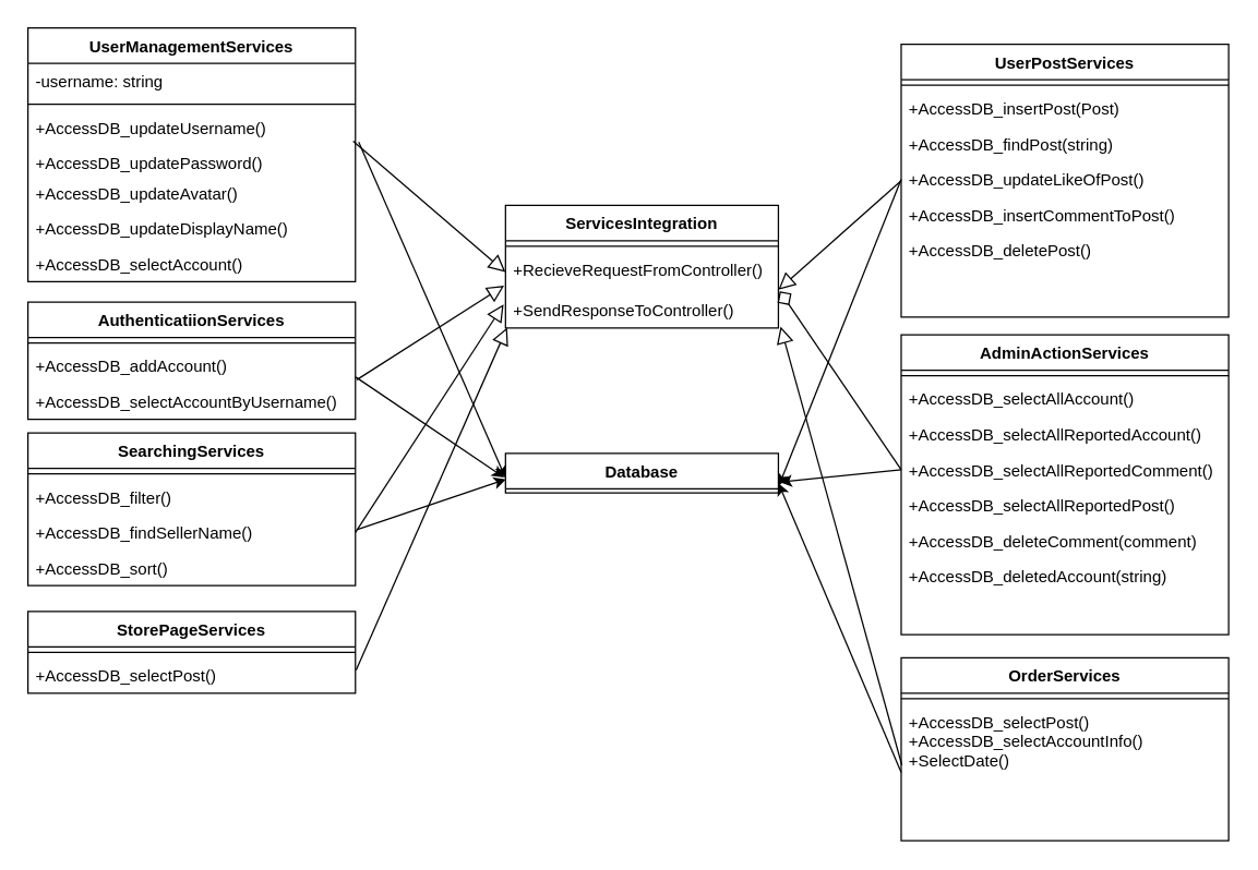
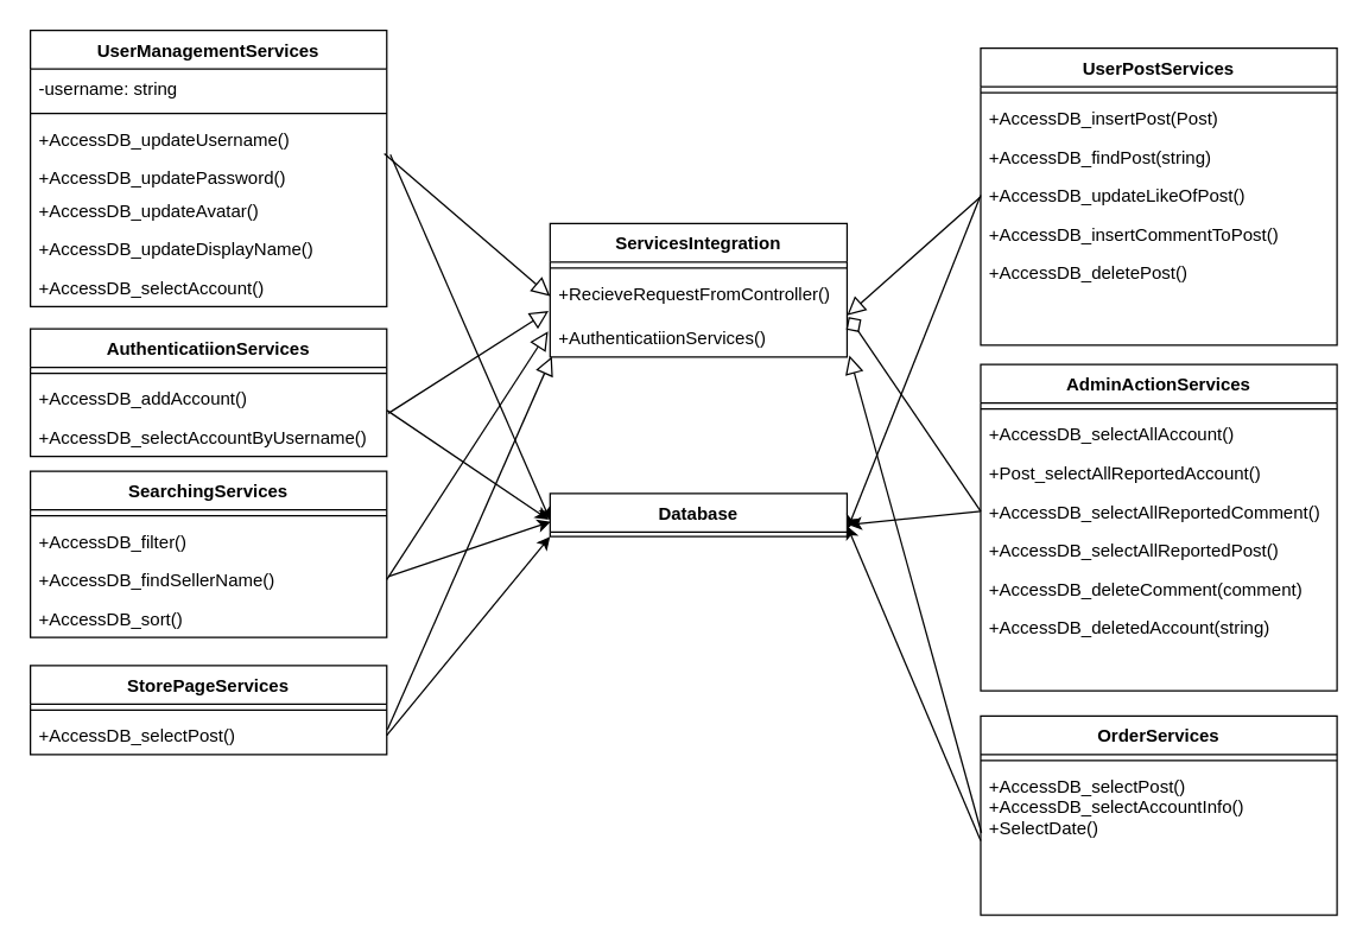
  <mxCell id="0" />
  <mxCell id="1" parent="0" />
  <mxCell id="2" value="ServicesIntegration" style="swimlane;fontStyle=1;align=center;verticalAlign=top;childLayout=stackLayout;horizontal=1;startSize=26;horizontalStack=0;resizeParent=1;resizeParentMax=0;resizeLast=0;collapsible=1;marginBottom=0;" vertex="1" parent="1"><mxGeometry x="370" y="150" width="200" height="90" as="geometry" /></mxCell>
  <mxCell id="3" value="" style="line;strokeWidth=1;fillColor=none;align=left;verticalAlign=middle;spacingTop=-1;spacingLeft=3;spacingRight=3;rotatable=0;labelPosition=right;points=[];portConstraint=eastwest;strokeColor=inherit;" vertex="1" parent="2"><mxGeometry y="26" width="200" height="8" as="geometry" /></mxCell>
  <mxCell id="4" value="+RecieveRequestFromController()" style="text;strokeColor=none;fillColor=none;align=left;verticalAlign=top;spacingLeft=4;spacingRight=4;overflow=hidden;rotatable=0;points=[[0,0.5],[1,0.5]];portConstraint=eastwest;" vertex="1" parent="2"><mxGeometry y="34" width="200" height="30" as="geometry" /></mxCell>
- <mxCell id="5" value="+SendResponseToController()" style="text;strokeColor=none;fillColor=none;align=left;verticalAlign=top;spacingLeft=4;spacingRight=4;overflow=hidden;rotatable=0;points=[[0,0.5],[1,0.5]];portConstraint=eastwest;" vertex="1" parent="2"><mxGeometry y="64" width="200" height="26" as="geometry" /></mxCell>
+ <mxCell id="5" value="+AuthenticatiionServices()" style="text;strokeColor=none;fillColor=none;align=left;verticalAlign=top;spacingLeft=4;spacingRight=4;overflow=hidden;rotatable=0;points=[[0,0.5],[1,0.5]];portConstraint=eastwest;" vertex="1" parent="2"><mxGeometry y="64" width="200" height="26" as="geometry" /></mxCell>
  <mxCell id="6" value="Database" style="swimlane;fontStyle=1;align=center;verticalAlign=top;childLayout=stackLayout;horizontal=1;startSize=26;horizontalStack=0;resizeParent=1;resizeParentMax=0;resizeLast=0;collapsible=1;marginBottom=0;" vertex="1" parent="1"><mxGeometry x="370" y="332" width="200" height="29" as="geometry" /></mxCell>
  <mxCell id="7" value="UserManagementServices" style="swimlane;fontStyle=1;align=center;verticalAlign=top;childLayout=stackLayout;horizontal=1;startSize=26;horizontalStack=0;resizeParent=1;resizeParentMax=0;resizeLast=0;collapsible=1;marginBottom=0;" vertex="1" parent="1"><mxGeometry x="20" y="20" width="240" height="186" as="geometry" /></mxCell>
  <mxCell id="8" value="-username: string" style="text;strokeColor=none;fillColor=none;align=left;verticalAlign=top;spacingLeft=4;spacingRight=4;overflow=hidden;rotatable=0;points=[[0,0.5],[1,0.5]];portConstraint=eastwest;" vertex="1" parent="7"><mxGeometry y="26" width="240" height="26" as="geometry" /></mxCell>
  <mxCell id="9" value="" style="line;strokeWidth=1;fillColor=none;align=left;verticalAlign=middle;spacingTop=-1;spacingLeft=3;spacingRight=3;rotatable=0;labelPosition=right;points=[];portConstraint=eastwest;strokeColor=inherit;" vertex="1" parent="7"><mxGeometry y="52" width="240" height="8" as="geometry" /></mxCell>
  <mxCell id="10" value="+AccessDB_updateUsername()" style="text;strokeColor=none;fillColor=none;align=left;verticalAlign=top;spacingLeft=4;spacingRight=4;overflow=hidden;rotatable=0;points=[[0,0.5],[1,0.5]];portConstraint=eastwest;" vertex="1" parent="7"><mxGeometry y="60" width="240" height="26" as="geometry" /></mxCell>
  <mxCell id="11" value="+AccessDB_updatePassword()" style="text;strokeColor=none;fillColor=none;align=left;verticalAlign=top;spacingLeft=4;spacingRight=4;overflow=hidden;rotatable=0;points=[[0,0.5],[1,0.5]];portConstraint=eastwest;" vertex="1" parent="7"><mxGeometry y="86" width="240" height="22" as="geometry" /></mxCell>
  <mxCell id="12" value="+AccessDB_updateAvatar()" style="text;strokeColor=none;fillColor=none;align=left;verticalAlign=top;spacingLeft=4;spacingRight=4;overflow=hidden;rotatable=0;points=[[0,0.5],[1,0.5]];portConstraint=eastwest;" vertex="1" parent="7"><mxGeometry y="108" width="240" height="26" as="geometry" /></mxCell>
  <mxCell id="13" value="+AccessDB_updateDisplayName()" style="text;strokeColor=none;fillColor=none;align=left;verticalAlign=top;spacingLeft=4;spacingRight=4;overflow=hidden;rotatable=0;points=[[0,0.5],[1,0.5]];portConstraint=eastwest;" vertex="1" parent="7"><mxGeometry y="134" width="240" height="26" as="geometry" /></mxCell>
  <mxCell id="14" value="+AccessDB_selectAccount()" style="text;strokeColor=none;fillColor=none;align=left;verticalAlign=top;spacingLeft=4;spacingRight=4;overflow=hidden;rotatable=0;points=[[0,0.5],[1,0.5]];portConstraint=eastwest;" vertex="1" parent="7"><mxGeometry y="160" width="240" height="26" as="geometry" /></mxCell>
  <mxCell id="15" value="AuthenticatiionServices" style="swimlane;fontStyle=1;align=center;verticalAlign=top;childLayout=stackLayout;horizontal=1;startSize=26;horizontalStack=0;resizeParent=1;resizeParentMax=0;resizeLast=0;collapsible=1;marginBottom=0;" vertex="1" parent="1"><mxGeometry x="20" y="221" width="240" height="86" as="geometry" /></mxCell>
  <mxCell id="16" value="" style="line;strokeWidth=1;fillColor=none;align=left;verticalAlign=middle;spacingTop=-1;spacingLeft=3;spacingRight=3;rotatable=0;labelPosition=right;points=[];portConstraint=eastwest;strokeColor=inherit;" vertex="1" parent="15"><mxGeometry y="26" width="240" height="8" as="geometry" /></mxCell>
  <mxCell id="17" value="+AccessDB_addAccount()" style="text;strokeColor=none;fillColor=none;align=left;verticalAlign=top;spacingLeft=4;spacingRight=4;overflow=hidden;rotatable=0;points=[[0,0.5],[1,0.5]];portConstraint=eastwest;" vertex="1" parent="15"><mxGeometry y="34" width="240" height="26" as="geometry" /></mxCell>
  <mxCell id="18" value="+AccessDB_selectAccountByUsername()" style="text;strokeColor=none;fillColor=none;align=left;verticalAlign=top;spacingLeft=4;spacingRight=4;overflow=hidden;rotatable=0;points=[[0,0.5],[1,0.5]];portConstraint=eastwest;" vertex="1" parent="15"><mxGeometry y="60" width="240" height="26" as="geometry" /></mxCell>
  <mxCell id="19" value="SearchingServices" style="swimlane;fontStyle=1;align=center;verticalAlign=top;childLayout=stackLayout;horizontal=1;startSize=26;horizontalStack=0;resizeParent=1;resizeParentMax=0;resizeLast=0;collapsible=1;marginBottom=0;" vertex="1" parent="1"><mxGeometry x="20" y="317" width="240" height="112" as="geometry" /></mxCell>
  <mxCell id="20" value="" style="line;strokeWidth=1;fillColor=none;align=left;verticalAlign=middle;spacingTop=-1;spacingLeft=3;spacingRight=3;rotatable=0;labelPosition=right;points=[];portConstraint=eastwest;strokeColor=inherit;" vertex="1" parent="19"><mxGeometry y="26" width="240" height="8" as="geometry" /></mxCell>
  <mxCell id="21" value="+AccessDB_filter()" style="text;strokeColor=none;fillColor=none;align=left;verticalAlign=top;spacingLeft=4;spacingRight=4;overflow=hidden;rotatable=0;points=[[0,0.5],[1,0.5]];portConstraint=eastwest;" vertex="1" parent="19"><mxGeometry y="34" width="240" height="26" as="geometry" /></mxCell>
  <mxCell id="22" value="+AccessDB_findSellerName()" style="text;strokeColor=none;fillColor=none;align=left;verticalAlign=top;spacingLeft=4;spacingRight=4;overflow=hidden;rotatable=0;points=[[0,0.5],[1,0.5]];portConstraint=eastwest;" vertex="1" parent="19"><mxGeometry y="60" width="240" height="26" as="geometry" /></mxCell>
  <mxCell id="23" value="+AccessDB_sort()" style="text;strokeColor=none;fillColor=none;align=left;verticalAlign=top;spacingLeft=4;spacingRight=4;overflow=hidden;rotatable=0;points=[[0,0.5],[1,0.5]];portConstraint=eastwest;" vertex="1" parent="19"><mxGeometry y="86" width="240" height="26" as="geometry" /></mxCell>
  <mxCell id="24" value="UserPostServices" style="swimlane;fontStyle=1;align=center;verticalAlign=top;childLayout=stackLayout;horizontal=1;startSize=26;horizontalStack=0;resizeParent=1;resizeParentMax=0;resizeLast=0;collapsible=1;marginBottom=0;" vertex="1" parent="1"><mxGeometry x="660" y="32" width="240" height="200" as="geometry" /></mxCell>
  <mxCell id="25" value="" style="line;strokeWidth=1;fillColor=none;align=left;verticalAlign=middle;spacingTop=-1;spacingLeft=3;spacingRight=3;rotatable=0;labelPosition=right;points=[];portConstraint=eastwest;strokeColor=inherit;" vertex="1" parent="24"><mxGeometry y="26" width="240" height="8" as="geometry" /></mxCell>
  <mxCell id="26" value="+AccessDB_insertPost(Post)" style="text;strokeColor=none;fillColor=none;align=left;verticalAlign=top;spacingLeft=4;spacingRight=4;overflow=hidden;rotatable=0;points=[[0,0.5],[1,0.5]];portConstraint=eastwest;" vertex="1" parent="24"><mxGeometry y="34" width="240" height="26" as="geometry" /></mxCell>
  <mxCell id="27" value="+AccessDB_findPost(string)" style="text;strokeColor=none;fillColor=none;align=left;verticalAlign=top;spacingLeft=4;spacingRight=4;overflow=hidden;rotatable=0;points=[[0,0.5],[1,0.5]];portConstraint=eastwest;" vertex="1" parent="24"><mxGeometry y="60" width="240" height="26" as="geometry" /></mxCell>
  <mxCell id="28" value="+AccessDB_updateLikeOfPost()" style="text;strokeColor=none;fillColor=none;align=left;verticalAlign=top;spacingLeft=4;spacingRight=4;overflow=hidden;rotatable=0;points=[[0,0.5],[1,0.5]];portConstraint=eastwest;" vertex="1" parent="24"><mxGeometry y="86" width="240" height="26" as="geometry" /></mxCell>
  <mxCell id="29" value="+AccessDB_insertCommentToPost()" style="text;strokeColor=none;fillColor=none;align=left;verticalAlign=top;spacingLeft=4;spacingRight=4;overflow=hidden;rotatable=0;points=[[0,0.5],[1,0.5]];portConstraint=eastwest;" vertex="1" parent="24"><mxGeometry y="112" width="240" height="26" as="geometry" /></mxCell>
  <mxCell id="30" value="+AccessDB_deletePost()" style="text;strokeColor=none;fillColor=none;align=left;verticalAlign=top;spacingLeft=4;spacingRight=4;overflow=hidden;rotatable=0;points=[[0,0.5],[1,0.5]];portConstraint=eastwest;" vertex="1" parent="24"><mxGeometry y="138" width="240" height="62" as="geometry" /></mxCell>
  <mxCell id="31" value="AdminActionServices" style="swimlane;fontStyle=1;align=center;verticalAlign=top;childLayout=stackLayout;horizontal=1;startSize=26;horizontalStack=0;resizeParent=1;resizeParentMax=0;resizeLast=0;collapsible=1;marginBottom=0;" vertex="1" parent="1"><mxGeometry x="660" y="245" width="240" height="220" as="geometry" /></mxCell>
  <mxCell id="32" value="" style="line;strokeWidth=1;fillColor=none;align=left;verticalAlign=middle;spacingTop=-1;spacingLeft=3;spacingRight=3;rotatable=0;labelPosition=right;points=[];portConstraint=eastwest;strokeColor=inherit;" vertex="1" parent="31"><mxGeometry y="26" width="240" height="8" as="geometry" /></mxCell>
  <mxCell id="33" value="+AccessDB_selectAllAccount()" style="text;strokeColor=none;fillColor=none;align=left;verticalAlign=top;spacingLeft=4;spacingRight=4;overflow=hidden;rotatable=0;points=[[0,0.5],[1,0.5]];portConstraint=eastwest;" vertex="1" parent="31"><mxGeometry y="34" width="240" height="26" as="geometry" /></mxCell>
- <mxCell id="34" value="+AccessDB_selectAllReportedAccount()" style="text;strokeColor=none;fillColor=none;align=left;verticalAlign=top;spacingLeft=4;spacingRight=4;overflow=hidden;rotatable=0;points=[[0,0.5],[1,0.5]];portConstraint=eastwest;" vertex="1" parent="31"><mxGeometry y="60" width="240" height="26" as="geometry" /></mxCell>
+ <mxCell id="34" value="+Post_selectAllReportedAccount()" style="text;strokeColor=none;fillColor=none;align=left;verticalAlign=top;spacingLeft=4;spacingRight=4;overflow=hidden;rotatable=0;points=[[0,0.5],[1,0.5]];portConstraint=eastwest;" vertex="1" parent="31"><mxGeometry y="60" width="240" height="26" as="geometry" /></mxCell>
  <mxCell id="35" value="+AccessDB_selectAllReportedComment()" style="text;strokeColor=none;fillColor=none;align=left;verticalAlign=top;spacingLeft=4;spacingRight=4;overflow=hidden;rotatable=0;points=[[0,0.5],[1,0.5]];portConstraint=eastwest;" vertex="1" parent="31"><mxGeometry y="86" width="240" height="26" as="geometry" /></mxCell>
  <mxCell id="36" value="+AccessDB_selectAllReportedPost()" style="text;strokeColor=none;fillColor=none;align=left;verticalAlign=top;spacingLeft=4;spacingRight=4;overflow=hidden;rotatable=0;points=[[0,0.5],[1,0.5]];portConstraint=eastwest;" vertex="1" parent="31"><mxGeometry y="112" width="240" height="26" as="geometry" /></mxCell>
  <mxCell id="37" value="+AccessDB_deleteComment(comment)" style="text;strokeColor=none;fillColor=none;align=left;verticalAlign=top;spacingLeft=4;spacingRight=4;overflow=hidden;rotatable=0;points=[[0,0.5],[1,0.5]];portConstraint=eastwest;" vertex="1" parent="31"><mxGeometry y="138" width="240" height="26" as="geometry" /></mxCell>
  <mxCell id="38" value="+AccessDB_deletedAccount(string)" style="text;strokeColor=none;fillColor=none;align=left;verticalAlign=top;spacingLeft=4;spacingRight=4;overflow=hidden;rotatable=0;points=[[0,0.5],[1,0.5]];portConstraint=eastwest;" vertex="1" parent="31"><mxGeometry y="164" width="240" height="56" as="geometry" /></mxCell>
  <mxCell id="39" value="" style="endArrow=classic;html=1;rounded=0;exitX=0;exitY=0.5;exitDx=0;exitDy=0;entryX=1.002;entryY=0.141;entryDx=0;entryDy=0;entryPerimeter=0;" edge="1" parent="1" source="28"><mxGeometry width="50" height="50" relative="1" as="geometry"><mxPoint x="570" y="392" as="sourcePoint" /><mxPoint x="570.4" y="355.666" as="targetPoint" /></mxGeometry></mxCell>
  <mxCell id="40" value="" style="endArrow=classic;html=1;rounded=0;exitX=0;exitY=0.5;exitDx=0;exitDy=0;entryX=1.005;entryY=1.042;entryDx=0;entryDy=0;entryPerimeter=0;" edge="1" parent="1" source="35"><mxGeometry width="50" height="50" relative="1" as="geometry"><mxPoint x="540" y="512" as="sourcePoint" /><mxPoint x="571" y="353.008" as="targetPoint" /></mxGeometry></mxCell>
  <mxCell id="41" value="" style="endArrow=classic;html=1;rounded=0;entryX=0.002;entryY=0.958;entryDx=0;entryDy=0;entryPerimeter=0;" edge="1" parent="1"><mxGeometry width="50" height="50" relative="1" as="geometry"><mxPoint x="261" y="388" as="sourcePoint" /><mxPoint x="370.4" y="350.992" as="targetPoint" /></mxGeometry></mxCell>
  <mxCell id="42" value="" style="endArrow=classic;html=1;rounded=0;entryX=-0.005;entryY=-0.09;entryDx=0;entryDy=0;entryPerimeter=0;exitX=1.001;exitY=-0.192;exitDx=0;exitDy=0;exitPerimeter=0;" edge="1" parent="1" source="18"><mxGeometry width="50" height="50" relative="1" as="geometry"><mxPoint x="630" y="390" as="sourcePoint" /><mxPoint x="369" y="349.66" as="targetPoint" /></mxGeometry></mxCell>
  <mxCell id="43" value="" style="endArrow=classic;html=1;rounded=0;exitX=1.01;exitY=-0.106;exitDx=0;exitDy=0;exitPerimeter=0;entryX=0;entryY=-0.077;entryDx=0;entryDy=0;entryPerimeter=0;" edge="1" parent="1" source="11"><mxGeometry width="50" height="50" relative="1" as="geometry"><mxPoint x="630" y="390" as="sourcePoint" /><mxPoint x="370" y="349.998" as="targetPoint" /></mxGeometry></mxCell>
  <mxCell id="44" value="" style="endArrow=diamond;html=1;rounded=0;exitX=0;exitY=0.5;exitDx=0;exitDy=0;endFill=0;strokeWidth=1;endSize=10;entryX=1.005;entryY=-0.038;entryDx=0;entryDy=0;entryPerimeter=0;" edge="1" parent="1" source="35" target="5"><mxGeometry width="50" height="50" relative="1" as="geometry"><mxPoint x="570" y="392" as="sourcePoint" /><mxPoint x="520" y="222" as="targetPoint" /></mxGeometry></mxCell>
  <mxCell id="45" value="" style="endArrow=block;html=1;rounded=0;endFill=0;strokeWidth=1;endSize=10;" edge="1" parent="1"><mxGeometry width="50" height="50" relative="1" as="geometry"><mxPoint x="660" y="132" as="sourcePoint" /><mxPoint x="570" y="212" as="targetPoint" /></mxGeometry></mxCell>
  <mxCell id="46" value="" style="endArrow=block;html=1;rounded=0;entryX=-0.005;entryY=0.833;entryDx=0;entryDy=0;exitX=1.004;exitY=0.885;exitDx=0;exitDy=0;endFill=0;strokeWidth=1;endSize=10;exitPerimeter=0;entryPerimeter=0;" edge="1" parent="1" source="17" target="4"><mxGeometry width="50" height="50" relative="1" as="geometry"><mxPoint x="680" y="431" as="sourcePoint" /><mxPoint x="590" y="219" as="targetPoint" /></mxGeometry></mxCell>
  <mxCell id="47" value="" style="endArrow=block;html=1;rounded=0;exitX=1;exitY=0.5;exitDx=0;exitDy=0;endFill=0;strokeWidth=1;endSize=10;entryX=-0.007;entryY=0.338;entryDx=0;entryDy=0;entryPerimeter=0;" edge="1" parent="1" source="22" target="5"><mxGeometry width="50" height="50" relative="1" as="geometry"><mxPoint x="690" y="441" as="sourcePoint" /><mxPoint x="370" y="240" as="targetPoint" /></mxGeometry></mxCell>
  <mxCell id="48" value="" style="endArrow=block;html=1;rounded=0;entryX=0;entryY=0.5;entryDx=0;entryDy=0;exitX=0.993;exitY=-0.136;exitDx=0;exitDy=0;endFill=0;strokeWidth=1;endSize=10;exitPerimeter=0;" edge="1" parent="1" source="11" target="4"><mxGeometry width="50" height="50" relative="1" as="geometry"><mxPoint x="640" y="453" as="sourcePoint" /><mxPoint x="550" y="241" as="targetPoint" /></mxGeometry></mxCell>
  <mxCell id="49" value="StorePageServices" style="swimlane;fontStyle=1;align=center;verticalAlign=top;childLayout=stackLayout;horizontal=1;startSize=26;horizontalStack=0;resizeParent=1;resizeParentMax=0;resizeLast=0;collapsible=1;marginBottom=0;" vertex="1" parent="1"><mxGeometry x="20" y="448" width="240" height="60" as="geometry" /></mxCell>
  <mxCell id="50" value="" style="line;strokeWidth=1;fillColor=none;align=left;verticalAlign=middle;spacingTop=-1;spacingLeft=3;spacingRight=3;rotatable=0;labelPosition=right;points=[];portConstraint=eastwest;strokeColor=inherit;" vertex="1" parent="49"><mxGeometry y="26" width="240" height="8" as="geometry" /></mxCell>
  <mxCell id="51" value="+AccessDB_selectPost()" style="text;strokeColor=none;fillColor=none;align=left;verticalAlign=top;spacingLeft=4;spacingRight=4;overflow=hidden;rotatable=0;points=[[0,0.5],[1,0.5]];portConstraint=eastwest;" vertex="1" parent="49"><mxGeometry y="34" width="240" height="26" as="geometry" /></mxCell>
+ <mxCell id="52" value="" style="endArrow=classic;html=1;rounded=0;entryX=0;entryY=1;entryDx=0;entryDy=0;exitX=1;exitY=0.5;exitDx=0;exitDy=0;" edge="1" parent="1" source="51" target="6"><mxGeometry width="50" height="50" relative="1" as="geometry"><mxPoint x="271" y="398" as="sourcePoint" /><mxPoint x="380.4" y="360.992" as="targetPoint" /></mxGeometry></mxCell>
  <mxCell id="53" value="" style="endArrow=block;html=1;rounded=0;exitX=1.002;exitY=0.348;exitDx=0;exitDy=0;endFill=0;strokeWidth=1;endSize=10;exitPerimeter=0;entryX=0.006;entryY=0.99;entryDx=0;entryDy=0;entryPerimeter=0;" edge="1" parent="1" source="51" target="5"><mxGeometry width="50" height="50" relative="1" as="geometry"><mxPoint x="270" y="400" as="sourcePoint" /><mxPoint x="380" y="250" as="targetPoint" /></mxGeometry></mxCell>
  <mxCell id="54" value="OrderServices" style="swimlane;fontStyle=1;align=center;verticalAlign=top;childLayout=stackLayout;horizontal=1;startSize=26;horizontalStack=0;resizeParent=1;resizeParentMax=0;resizeLast=0;collapsible=1;marginBottom=0;" vertex="1" parent="1"><mxGeometry x="660" y="482" width="240" height="134" as="geometry" /></mxCell>
  <mxCell id="55" value="" style="line;strokeWidth=1;fillColor=none;align=left;verticalAlign=middle;spacingTop=-1;spacingLeft=3;spacingRight=3;rotatable=0;labelPosition=right;points=[];portConstraint=eastwest;strokeColor=inherit;" vertex="1" parent="54"><mxGeometry y="26" width="240" height="8" as="geometry" /></mxCell>
  <mxCell id="56" value="+AccessDB_selectPost()&#10;+AccessDB_selectAccountInfo()&#10;+SelectDate()" style="text;strokeColor=none;fillColor=none;align=left;verticalAlign=top;spacingLeft=4;spacingRight=4;overflow=hidden;rotatable=0;points=[[0,0.5],[1,0.5]];portConstraint=eastwest;" vertex="1" parent="54"><mxGeometry y="34" width="240" height="100" as="geometry" /></mxCell>
  <mxCell id="57" value="" style="endArrow=classic;html=1;rounded=0;exitX=0;exitY=0.5;exitDx=0;exitDy=0;entryX=1;entryY=0.75;entryDx=0;entryDy=0;" edge="1" parent="1" source="56" target="6"><mxGeometry width="50" height="50" relative="1" as="geometry"><mxPoint x="670" y="354" as="sourcePoint" /><mxPoint x="581" y="363.008" as="targetPoint" /></mxGeometry></mxCell>
  <mxCell id="58" value="" style="endArrow=block;html=1;rounded=0;exitX=0.002;exitY=0.446;exitDx=0;exitDy=0;endFill=0;strokeWidth=1;endSize=10;entryX=1.008;entryY=0.959;entryDx=0;entryDy=0;entryPerimeter=0;exitPerimeter=0;" edge="1" parent="1" source="56" target="5"><mxGeometry width="50" height="50" relative="1" as="geometry"><mxPoint x="670" y="354" as="sourcePoint" /><mxPoint x="581" y="223.012" as="targetPoint" /></mxGeometry></mxCell>
